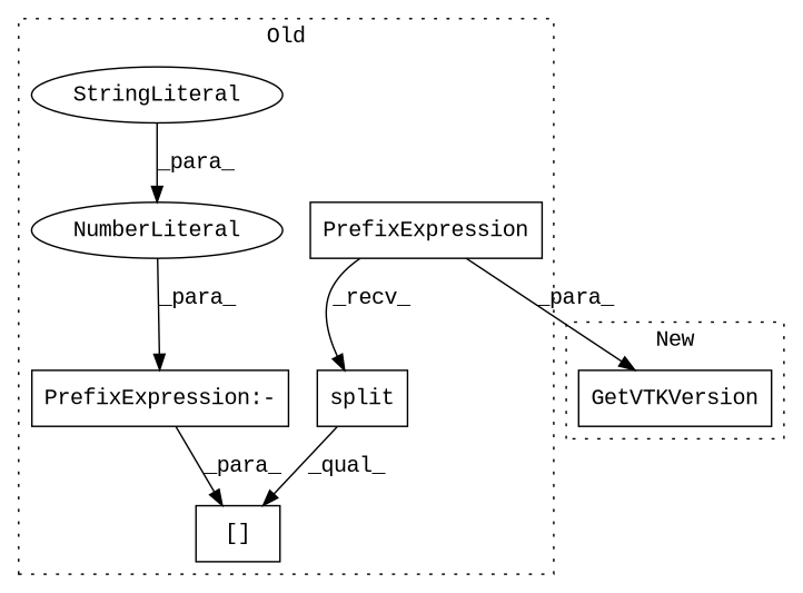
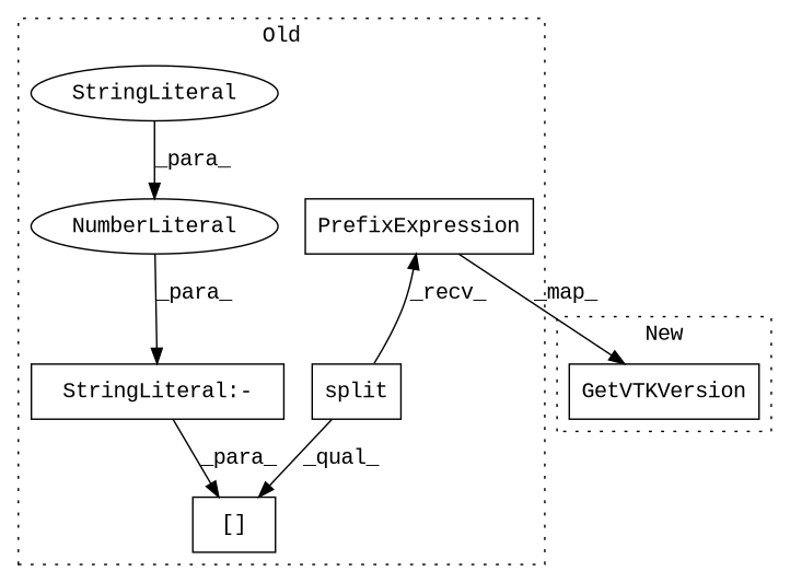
  digraph {
    fontname="Liberation Mono"
    node [a=32 fontname="Liberation Mono" l=1 shape=box]
    edge [fontname="Liberation Mono"]
    n1 [l=21 label=PrefixExpression s=46332]
    n2 [a=2 l="48,1" label="[]" s="46317,46367"]
    n3 [l="6,1" label=split s="46354,46363"]
    n4 [a=45 l=3 label=StringLiteral s=46360 shape=ellipse]
-   n5 [a=38 label="PrefixExpression:-" s=46365]
+   n5 [a=38 label="StringLiteral:-" s=46365]
    n6 [a=34 label=NumberLiteral s=46366 shape=ellipse]
    n7 [l=15 label=GetVTKVersion s=46227]
    subgraph cluster_1 {
      label=Old
      style=dotted
      n1
      n2
      n3
      n4
      n5
      n6
    }
    subgraph cluster_2 {
      label=New
      style=dotted
      n7
    }
-   n1 -> n3 [label=_recv_]
-   n1 -> n7 [label=_para_]
+   n3 -> n1 [label=_recv_]
+   n1 -> n7 [label=_map_]
    n3 -> n2 [label=_qual_]
    n4 -> n6 [label=_para_]
    n5 -> n2 [label=_para_]
    n6 -> n5 [label=_para_]
  }
